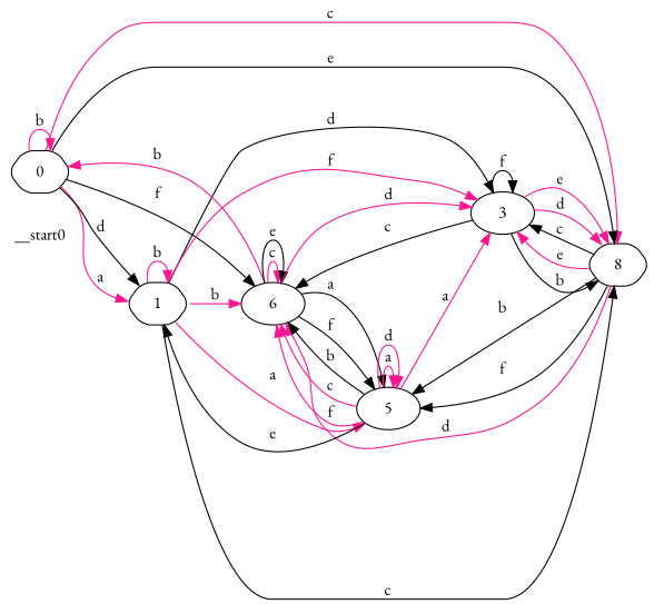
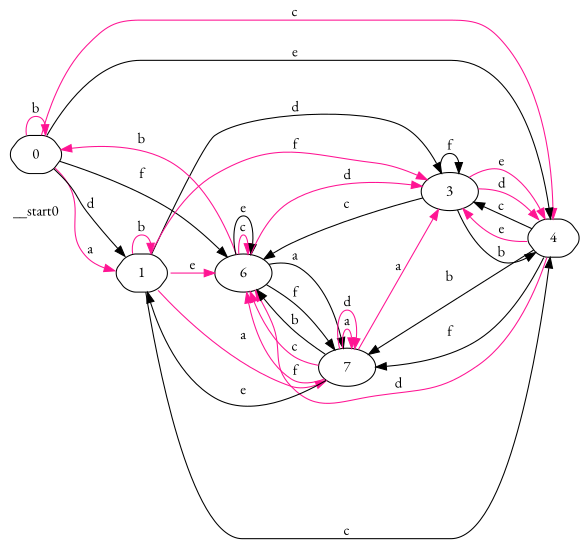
  digraph {
    fontname="EB Garamond"
    rankdir=LR
    node [fontname="EB Garamond" shape=hexagon color=black fillcolor=white style="rounded,filled"]
    edge [color=deeppink fontname="EB Garamond"]
    __start0 [shape=none color="" fillcolor="" style=""]
    n2 [label=0]
    n3 [label=1]
    n4 [label=6 shape=ellipse]
-   n5 [label=8]
+   n5 [label=4]
    n6 [label=3 shape=ellipse]
-   n7 [label=5 shape=ellipse style=filled]
+   n7 [label=7 shape=ellipse style=filled]
    n2 -> n2 [label=b]
    n2 -> n3 [label=a]
    n2 -> n3 [color=black label=d]
    n2 -> n4 [color=black label=f]
    n2 -> n5 [label=c]
    n2 -> n5 [color=black label=e]
    n3 -> n3 [label=b]
-   n3 -> n4 [label=b]
+   n3 -> n4 [label=e]
    n3 -> n5 [color=black label=c]
    n3 -> n6 [color=black label=d]
    n3 -> n6 [label=f]
    n3 -> n7 [label=a]
    n4 -> n2 [label=b]
    n4 -> n4 [label=c]
    n4 -> n4 [color=black label=e]
    n4 -> n6 [label=d]
    n4 -> n7 [color=black label=a]
    n4 -> n7 [color=black label=f]
    n5 -> n4 [label=d]
    n5 -> n6 [color=black label=c]
    n5 -> n6 [label=e]
    n5 -> n7 [color=black label=b]
    n5 -> n7 [color=black label=f]
    n6 -> n4 [color=black label=c]
    n6 -> n5 [color=black label=b]
    n6 -> n5 [label=d]
    n6 -> n5 [label=e]
    n6 -> n6 [color=black label=f]
    n7 -> n3 [color=black label=e]
    n7 -> n4 [color=black label=b]
    n7 -> n4 [label=c]
    n7 -> n4 [label=f]
    n7 -> n6 [label=a]
    n7 -> n7 [label=a]
    n7 -> n7 [label=d]
  }
